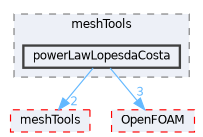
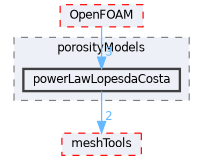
  digraph {
    compound=true
    node [color=red fillcolor="#edf0f7" fontname=Helvetica fontsize=10 shape=box style="filled,dashed"]
    edge [color=steelblue1 fontcolor=steelblue1 fontname=Helvetica fontsize=10 labeldistance=1.5 labelfontname=Helvetica labelfontsize=10]
    n1 [color=grey25 height=0.2 label=powerLawLopesdaCosta style="filled,bold" width=0.4]
    n2 [height=0.2 label=meshTools width=0.4]
    n3 [height=0.2 label=OpenFOAM width=0.4]
    subgraph cluster_1 {
      bgcolor="#edf0f7"
      fontname=Helvetica
      fontsize=10
-     label=meshTools
+     label=porosityModels
      pencolor=grey50
      style="filled,dashed"
      n1
    }
    n1 -> n2 [headlabel=2]
-   n1 -> n3 [headlabel=3]
+   n3 -> n1 [headlabel=3]
  }
